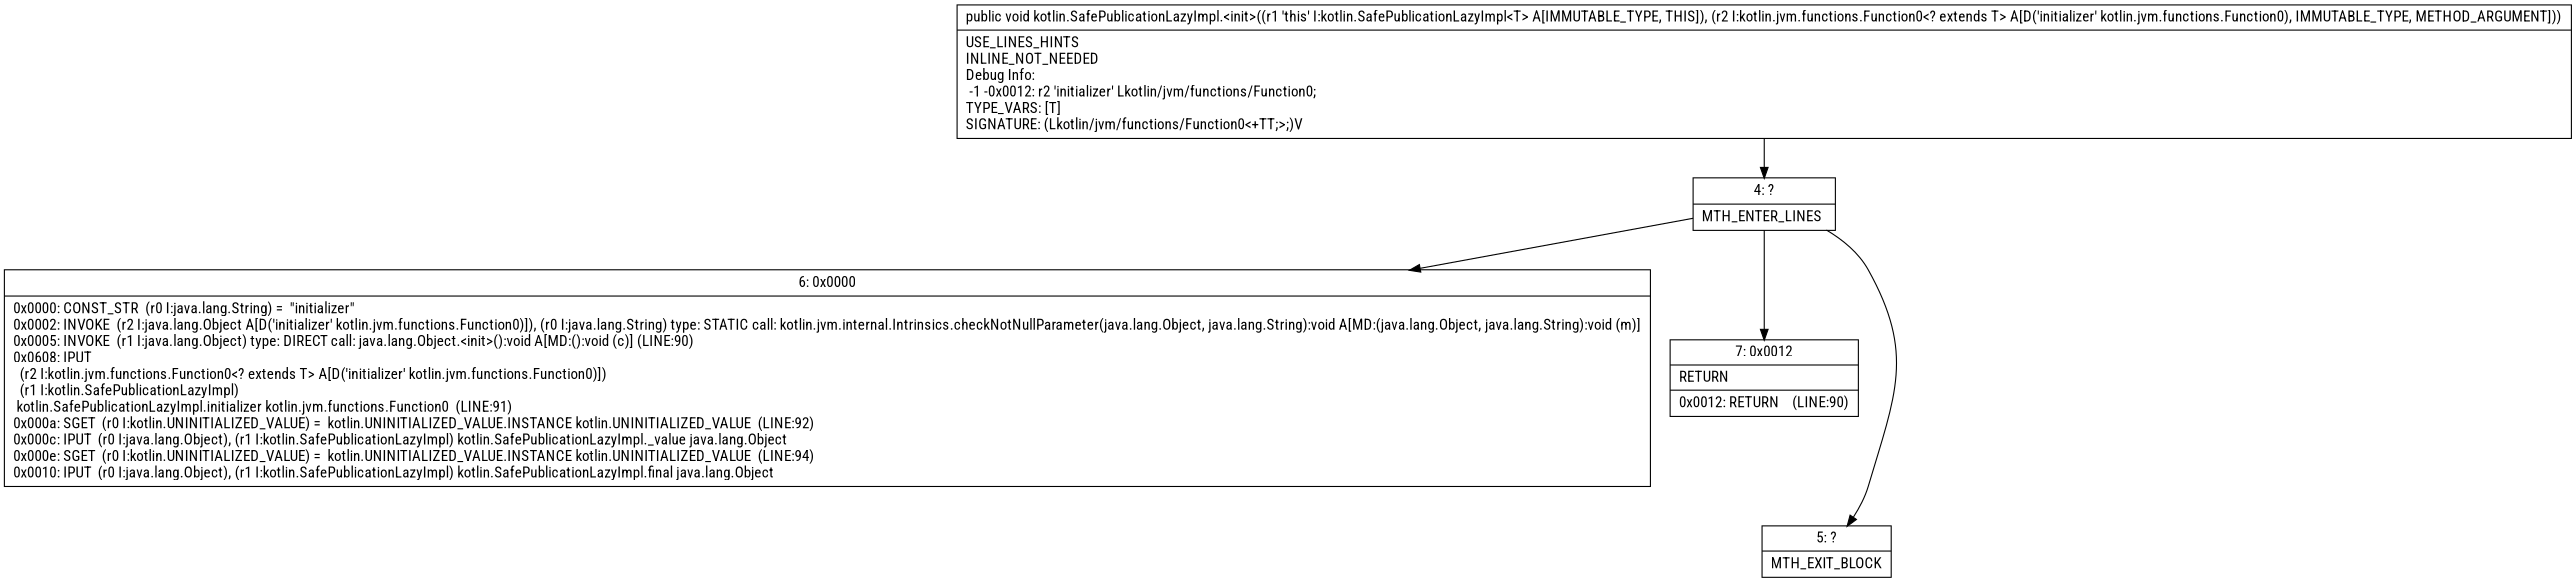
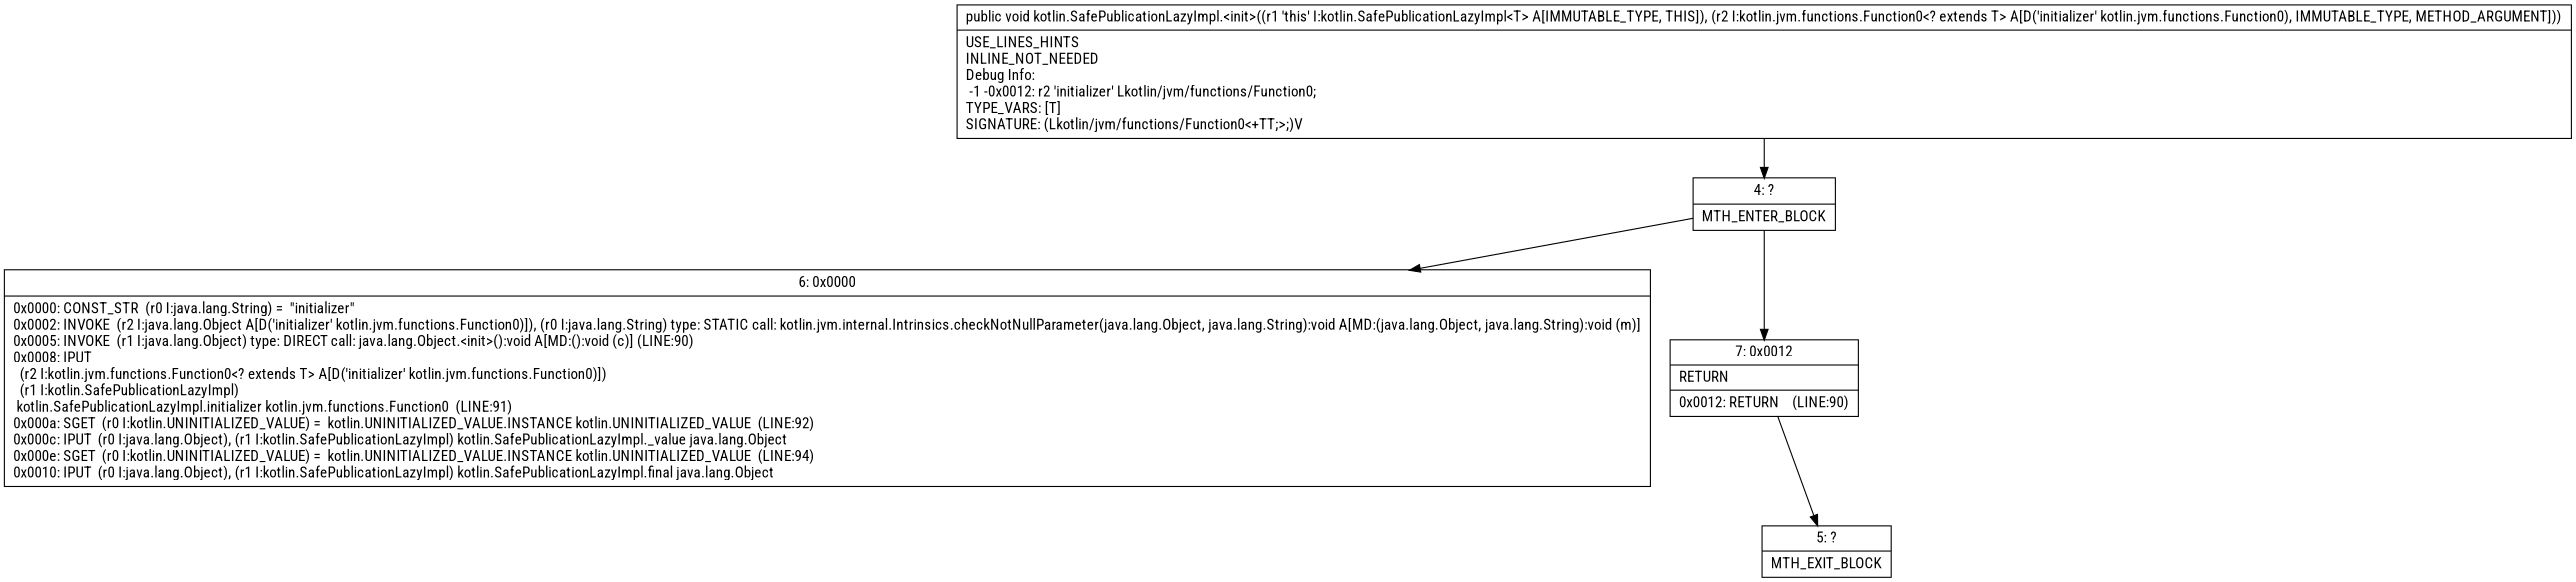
  digraph {
    fontname="Roboto Condensed"
    node [fontname="Roboto Condensed" shape=record]
    edge [fontname="Roboto Condensed"]
-   n1 [label="{4\:\ ?|MTH_ENTER_LINES\l}"]
-   n2 [label="{6\:\ 0x0000|0x0000: CONST_STR  (r0 I:java.lang.String) =  \"initializer\" \l0x0002: INVOKE  (r2 I:java.lang.Object A[D('initializer' kotlin.jvm.functions.Function0)]), (r0 I:java.lang.String) type: STATIC call: kotlin.jvm.internal.Intrinsics.checkNotNullParameter(java.lang.Object, java.lang.String):void A[MD:(java.lang.Object, java.lang.String):void (m)]\l0x0005: INVOKE  (r1 I:java.lang.Object) type: DIRECT call: java.lang.Object.\<init\>():void A[MD:():void (c)] (LINE:90)\l0x0608: IPUT  \l  (r2 I:kotlin.jvm.functions.Function0\<? extends T\> A[D('initializer' kotlin.jvm.functions.Function0)])\l  (r1 I:kotlin.SafePublicationLazyImpl)\l kotlin.SafePublicationLazyImpl.initializer kotlin.jvm.functions.Function0  (LINE:91)\l0x000a: SGET  (r0 I:kotlin.UNINITIALIZED_VALUE) =  kotlin.UNINITIALIZED_VALUE.INSTANCE kotlin.UNINITIALIZED_VALUE  (LINE:92)\l0x000c: IPUT  (r0 I:java.lang.Object), (r1 I:kotlin.SafePublicationLazyImpl) kotlin.SafePublicationLazyImpl._value java.lang.Object \l0x000e: SGET  (r0 I:kotlin.UNINITIALIZED_VALUE) =  kotlin.UNINITIALIZED_VALUE.INSTANCE kotlin.UNINITIALIZED_VALUE  (LINE:94)\l0x0010: IPUT  (r0 I:java.lang.Object), (r1 I:kotlin.SafePublicationLazyImpl) kotlin.SafePublicationLazyImpl.final java.lang.Object \l}"]
+   n1 [label="{4\:\ ?|MTH_ENTER_BLOCK\l}"]
+   n2 [label="{6\:\ 0x0000|0x0000: CONST_STR  (r0 I:java.lang.String) =  \"initializer\" \l0x0002: INVOKE  (r2 I:java.lang.Object A[D('initializer' kotlin.jvm.functions.Function0)]), (r0 I:java.lang.String) type: STATIC call: kotlin.jvm.internal.Intrinsics.checkNotNullParameter(java.lang.Object, java.lang.String):void A[MD:(java.lang.Object, java.lang.String):void (m)]\l0x0005: INVOKE  (r1 I:java.lang.Object) type: DIRECT call: java.lang.Object.\<init\>():void A[MD:():void (c)] (LINE:90)\l0x0008: IPUT  \l  (r2 I:kotlin.jvm.functions.Function0\<? extends T\> A[D('initializer' kotlin.jvm.functions.Function0)])\l  (r1 I:kotlin.SafePublicationLazyImpl)\l kotlin.SafePublicationLazyImpl.initializer kotlin.jvm.functions.Function0  (LINE:91)\l0x000a: SGET  (r0 I:kotlin.UNINITIALIZED_VALUE) =  kotlin.UNINITIALIZED_VALUE.INSTANCE kotlin.UNINITIALIZED_VALUE  (LINE:92)\l0x000c: IPUT  (r0 I:java.lang.Object), (r1 I:kotlin.SafePublicationLazyImpl) kotlin.SafePublicationLazyImpl._value java.lang.Object \l0x000e: SGET  (r0 I:kotlin.UNINITIALIZED_VALUE) =  kotlin.UNINITIALIZED_VALUE.INSTANCE kotlin.UNINITIALIZED_VALUE  (LINE:94)\l0x0010: IPUT  (r0 I:java.lang.Object), (r1 I:kotlin.SafePublicationLazyImpl) kotlin.SafePublicationLazyImpl.final java.lang.Object \l}"]
    n3 [label="{7\:\ 0x0012|RETURN\l|0x0012: RETURN    (LINE:90)\l}"]
    n4 [label="{5\:\ ?|MTH_EXIT_BLOCK\l}"]
    n5 [label="{public void kotlin.SafePublicationLazyImpl.\<init\>((r1 'this' I:kotlin.SafePublicationLazyImpl\<T\> A[IMMUTABLE_TYPE, THIS]), (r2 I:kotlin.jvm.functions.Function0\<? extends T\> A[D('initializer' kotlin.jvm.functions.Function0), IMMUTABLE_TYPE, METHOD_ARGUMENT]))  | USE_LINES_HINTS\lINLINE_NOT_NEEDED\lDebug Info:\l  \-1 \-0x0012: r2 'initializer' Lkotlin\/jvm\/functions\/Function0;\lTYPE_VARS: [T]\lSIGNATURE: (Lkotlin\/jvm\/functions\/Function0\<+TT;\>;)V\l}"]
    n1 -> n2
    n1 -> n3
-   n1 -> n4
+   n3 -> n4
    n5 -> n1
  }
